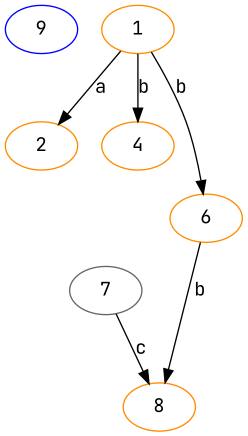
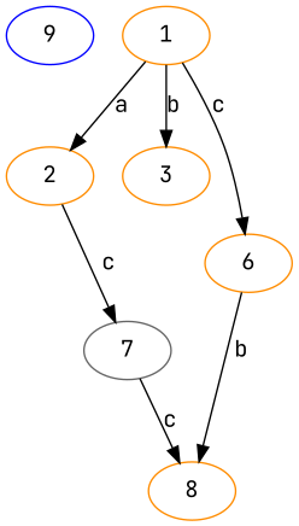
  strict digraph {
    fontname="JetBrains Mono"
    node [color=darkorange fontname="JetBrains Mono"]
    edge [fontname="JetBrains Mono"]
    n1 [color=blue label=9]
    1
    2
-   4
+   4 [label=3]
    6
    7 [color=gray40]
    8
    1 -> 2 [label=a]
    1 -> 4 [label=b]
-   1 -> 6 [label=b]
+   1 -> 6 [label=c]
+   2 -> 7 [label=c]
    6 -> 8 [label=b]
    7 -> 8 [label=c]
  }
